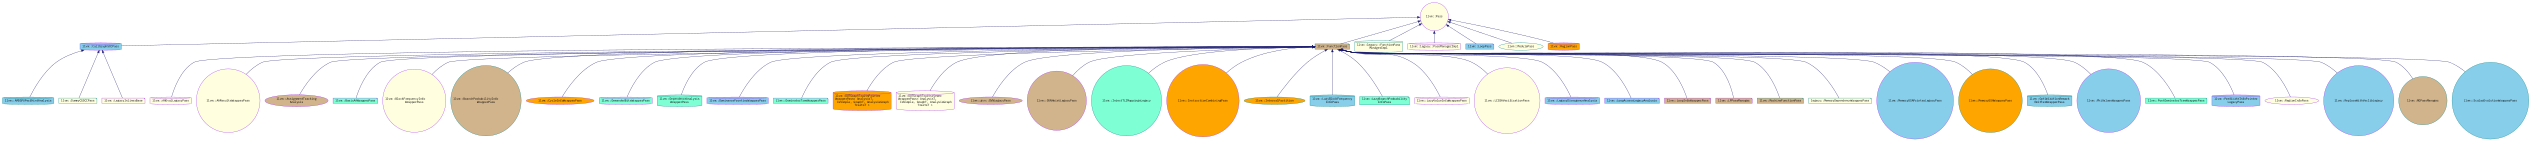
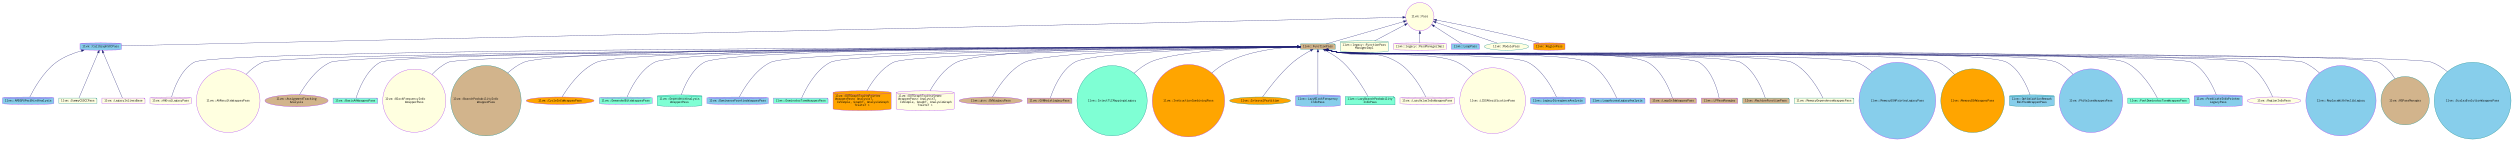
  digraph {
    fontname="IBM Plex Mono"
    rankdir=TB
    node [color=purple fillcolor=lightyellow fontname="IBM Plex Mono" fontsize=10 shape=cylinder style=filled]
    edge [color=midnightblue dir=back fontname="IBM Plex Mono" fontsize=10 labelfontname=Helvetica labelfontsize=10 style=solid]
    n1 [fontcolor=black height=0.2 label="llvm::Pass" shape=circle width=0.4]
    n2 [fillcolor=skyblue height=0.2 label="llvm::CallGraphSCCPass" width=0.4]
    n3 [color=teal fillcolor=tan height=0.2 label="llvm::FunctionPass" shape=note width=0.4]
    n4 [color=teal height=0.2 label="llvm::legacy::FunctionPass\lManagerImpl" width=0.4]
    n5 [height=0.2 label="llvm::legacy::PassManagerImpl" width=0.4]
    n6 [fillcolor=skyblue height=0.2 label="llvm::LoopPass" shape=note width=0.4]
    n7 [color=teal height=0.2 label="llvm::ModulePass" shape=ellipse width=0.4]
    n8 [fillcolor=orange height=0.2 label="llvm::RegionPass" width=0.4]
-   n9 [color=teal fillcolor=skyblue height=0.2 label="llvm::AMDGPUPerfHintAnalysis" width=0.4]
+   n9 [fillcolor=skyblue height=0.2 label="llvm::AMDGPUPerfHintAnalysis" width=0.4]
    n10 [color=teal height=0.2 label="llvm::DummyCGSCCPass" shape=note width=0.4]
    n11 [height=0.2 label="llvm::LegacyInlinerBase" shape=note width=0.4]
    n12 [height=0.2 label="llvm::AAEvalLegacyPass" width=0.4]
    n13 [height=0.2 label="llvm::AAResultsWrapperPass" shape=circle width=0.4]
    n14 [fillcolor=tan height=0.2 label="llvm::AssignmentTracking\lAnalysis" shape=ellipse width=0.4]
    n15 [fillcolor=aquamarine height=0.2 label="llvm::BasicAAWrapperPass" shape=note width=0.4]
    n16 [height=0.2 label="llvm::BlockFrequencyInfo\lWrapperPass" shape=circle width=0.4]
    n17 [color=teal fillcolor=tan height=0.2 label="llvm::BranchProbabilityInfo\lWrapperPass" shape=circle width=0.4]
    n18 [fillcolor=orange height=0.2 label="llvm::CycleInfoWrapperPass" shape=ellipse width=0.4]
    n19 [fillcolor=aquamarine height=0.2 label="llvm::DemandedBitsWrapperPass" width=0.4]
    n20 [color=teal fillcolor=aquamarine height=0.2 label="llvm::DependenceAnalysis\lWrapperPass" width=0.4]
    n21 [fillcolor=skyblue height=0.2 label="llvm::DominanceFrontierWrapperPass" width=0.4]
    n22 [fillcolor=aquamarine height=0.2 label="llvm::DominatorTreeWrapperPass" shape=note width=0.4]
    n23 [fillcolor=orange height=0.2 label="llvm::DOTGraphTraitsPrinter\lWrapperPass\< AnalysisT,\l IsSimple, GraphT, AnalysisGraph\lTraitsT \>" width=0.4]
    n24 [height=0.2 label="llvm::DOTGraphTraitsViewer\lWrapperPass\< AnalysisT,\l IsSimple, GraphT, AnalysisGraph\lTraitsT \>" width=0.4]
    n25 [fillcolor=tan height=0.2 label="llvm::gvn::GVNLegacyPass" shape=ellipse width=0.4]
-   n26 [fillcolor=tan height=0.2 label="llvm::GVNHoistLegacyPass" shape=circle width=0.4]
+   n26 [fillcolor=tan height=0.2 label="llvm::GVNHoistLegacyPass" shape=note width=0.4]
    n27 [color=teal fillcolor=aquamarine height=0.2 label="llvm::InjectTLIMappingsLegacy" shape=circle width=0.4]
    n28 [fillcolor=orange height=0.2 label="llvm::InstructionCombiningPass" shape=circle width=0.4]
    n29 [color=teal fillcolor=orange height=0.2 label="llvm::IntervalPartition" shape=ellipse width=0.4]
-   n30 [color=teal fillcolor=skyblue height=0.2 label="llvm::LazyBlockFrequency\lInfoPass" width=0.4]
+   n30 [fillcolor=skyblue height=0.2 label="llvm::LazyBlockFrequency\lInfoPass" width=0.4]
    n31 [color=teal fillcolor=aquamarine height=0.2 label="llvm::LazyBranchProbability\lInfoPass" shape=note width=0.4]
    n32 [height=0.2 label="llvm::LazyValueInfoWrapperPass" width=0.4]
    n33 [height=0.2 label="llvm::LCSSAVerificationPass" shape=circle width=0.4]
    n34 [fillcolor=skyblue height=0.2 label="llvm::LegacyDivergenceAnalysis" width=0.4]
    n35 [fillcolor=skyblue height=0.2 label="llvm::LoopAccessLegacyAnalysis" shape=note width=0.4]
    n36 [fillcolor=tan height=0.2 label="llvm::LoopInfoWrapperPass" shape=note width=0.4]
    n37 [fillcolor=tan height=0.2 label="llvm::LPPassManager" shape=note width=0.4]
    n38 [color=teal fillcolor=tan height=0.2 label="llvm::MachineFunctionPass" shape=note width=0.4]
-   n39 [color=teal height=0.2 label="legacy::MemoryDependenceWrapperPass" shape=note width=0.4]
+   n39 [color=teal height=0.2 label="llvm::MemoryDependenceWrapperPass" shape=note width=0.4]
    n40 [fillcolor=skyblue height=0.2 label="llvm::MemorySSAPrinterLegacyPass" shape=circle width=0.4]
    n41 [color=teal fillcolor=orange height=0.2 label="llvm::MemorySSAWrapperPass" shape=circle width=0.4]
    n42 [color=teal fillcolor=skyblue height=0.2 label="llvm::OptimizationRemark\lEmitterWrapperPass" width=0.4]
    n43 [fillcolor=skyblue height=0.2 label="llvm::PhiValuesWrapperPass" shape=circle width=0.4]
    n44 [color=teal fillcolor=aquamarine height=0.2 label="llvm::PostDominatorTreeWrapperPass" shape=note width=0.4]
    n45 [fillcolor=skyblue height=0.2 label="llvm::PredicateInfoPrinter\lLegacyPass" width=0.4]
    n46 [height=0.2 label="llvm::RegionInfoPass" shape=ellipse width=0.4]
    n47 [fillcolor=skyblue height=0.2 label="llvm::ReplaceWithVeclibLegacy" shape=circle width=0.4]
    n48 [color=teal fillcolor=tan height=0.2 label="llvm::RGPassManager" shape=circle width=0.4]
    n49 [color=teal fillcolor=skyblue height=0.2 label="llvm::ScalarEvolutionWrapperPass" shape=circle width=0.4]
    n1 -> n2
    n1 -> n3
    n1 -> n4
    n1 -> n5
    n1 -> n6
    n1 -> n7
    n1 -> n8
    n2 -> n9
    n2 -> n10
    n2 -> n11
    n3 -> n12
    n3 -> n13
    n3 -> n14
    n3 -> n15
    n3 -> n16
    n3 -> n17
    n3 -> n18
    n3 -> n19
    n3 -> n20
    n3 -> n21
    n3 -> n22
    n3 -> n23
    n3 -> n24
    n3 -> n25
    n3 -> n26
    n3 -> n27
    n3 -> n28
    n3 -> n29
    n3 -> n30
    n3 -> n31
    n3 -> n32
    n3 -> n33
    n3 -> n34
    n3 -> n35
    n3 -> n36
    n3 -> n37
    n3 -> n38
    n3 -> n39
    n3 -> n40
    n3 -> n41
    n3 -> n42
    n3 -> n43
    n3 -> n44
    n3 -> n45
    n3 -> n46
    n3 -> n47
    n3 -> n48
    n3 -> n49
  }
